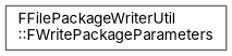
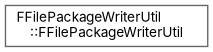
  digraph {
    rankdir=LR
    fontname=Inter
-   n1 [color=grey40 fillcolor=white fontname=Inter fontsize=10 height=0.2 label="FFilePackageWriterUtil\l::FWritePackageParameters" shape=box style=filled width=0.4]
+   n1 [color=grey40 fillcolor=white fontname=Inter fontsize=10 height=0.2 label="FFilePackageWriterUtil\l::FFilePackageWriterUtil" shape=box style=filled width=0.4]
  }
